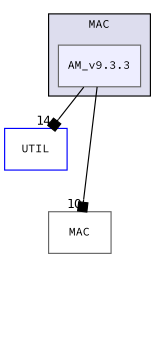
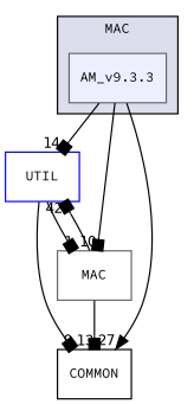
  digraph {
    compound=true
    fontname="Source Code Pro"
    node [color=gray40 fontname="Source Code Pro" fontsize=10 shape=box]
    edge [arrowhead=box fontname="Source Code Pro" labeldistance=1.5 labelfontname=Helvetica labelfontsize=10]
    n1 [fillcolor="#eeeeff" label="AM_v9.3.3" pencolor=black style=filled]
    n2 [color=blue fillcolor=white label=UTIL style=filled]
+   n3 [color=black label=COMMON]
    n4 [label=MAC]
    subgraph cluster_1 {
      bgcolor="#ddddee"
      fontsize=10
      label=MAC
      pencolor=black
      n1
    }
    n1 -> n2 [headlabel=14]
+   n1 -> n3 [arrowhead=normal headlabel=27]
    n1 -> n4 [headlabel=10]
+   n2 -> n3 [headlabel=9]
+   n2 -> n4 [headlabel=1]
+   n4 -> n2 [headlabel=42]
+   n4 -> n3 [headlabel=13]
  }
